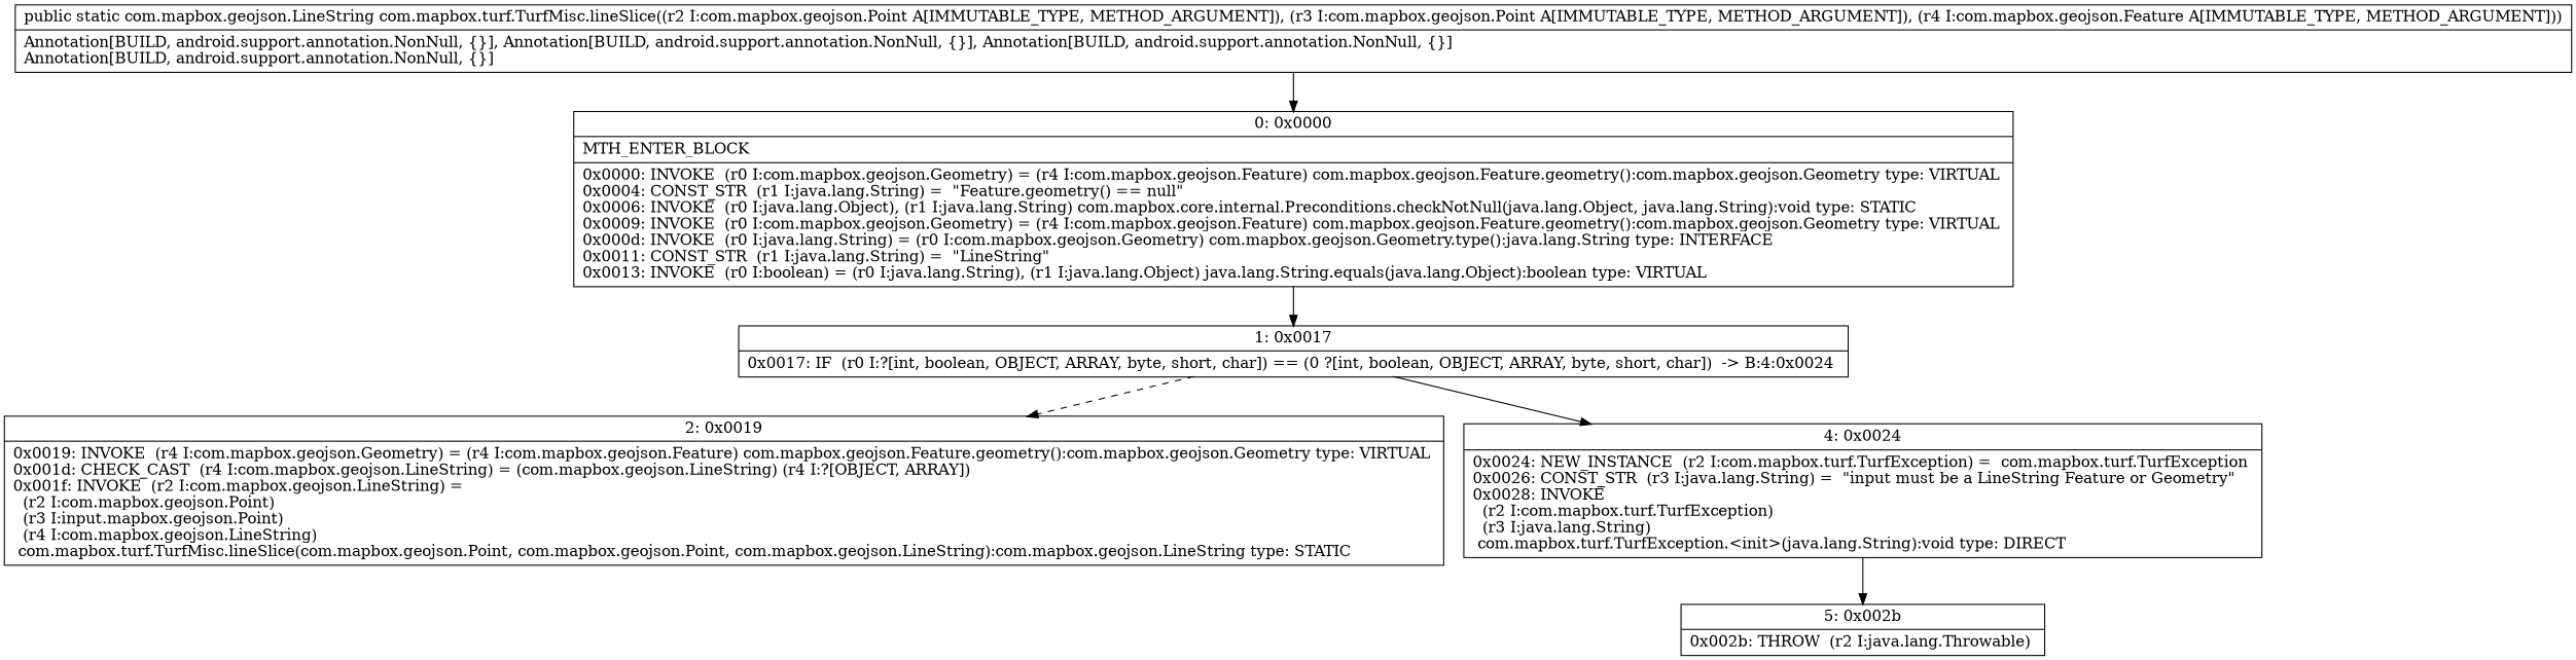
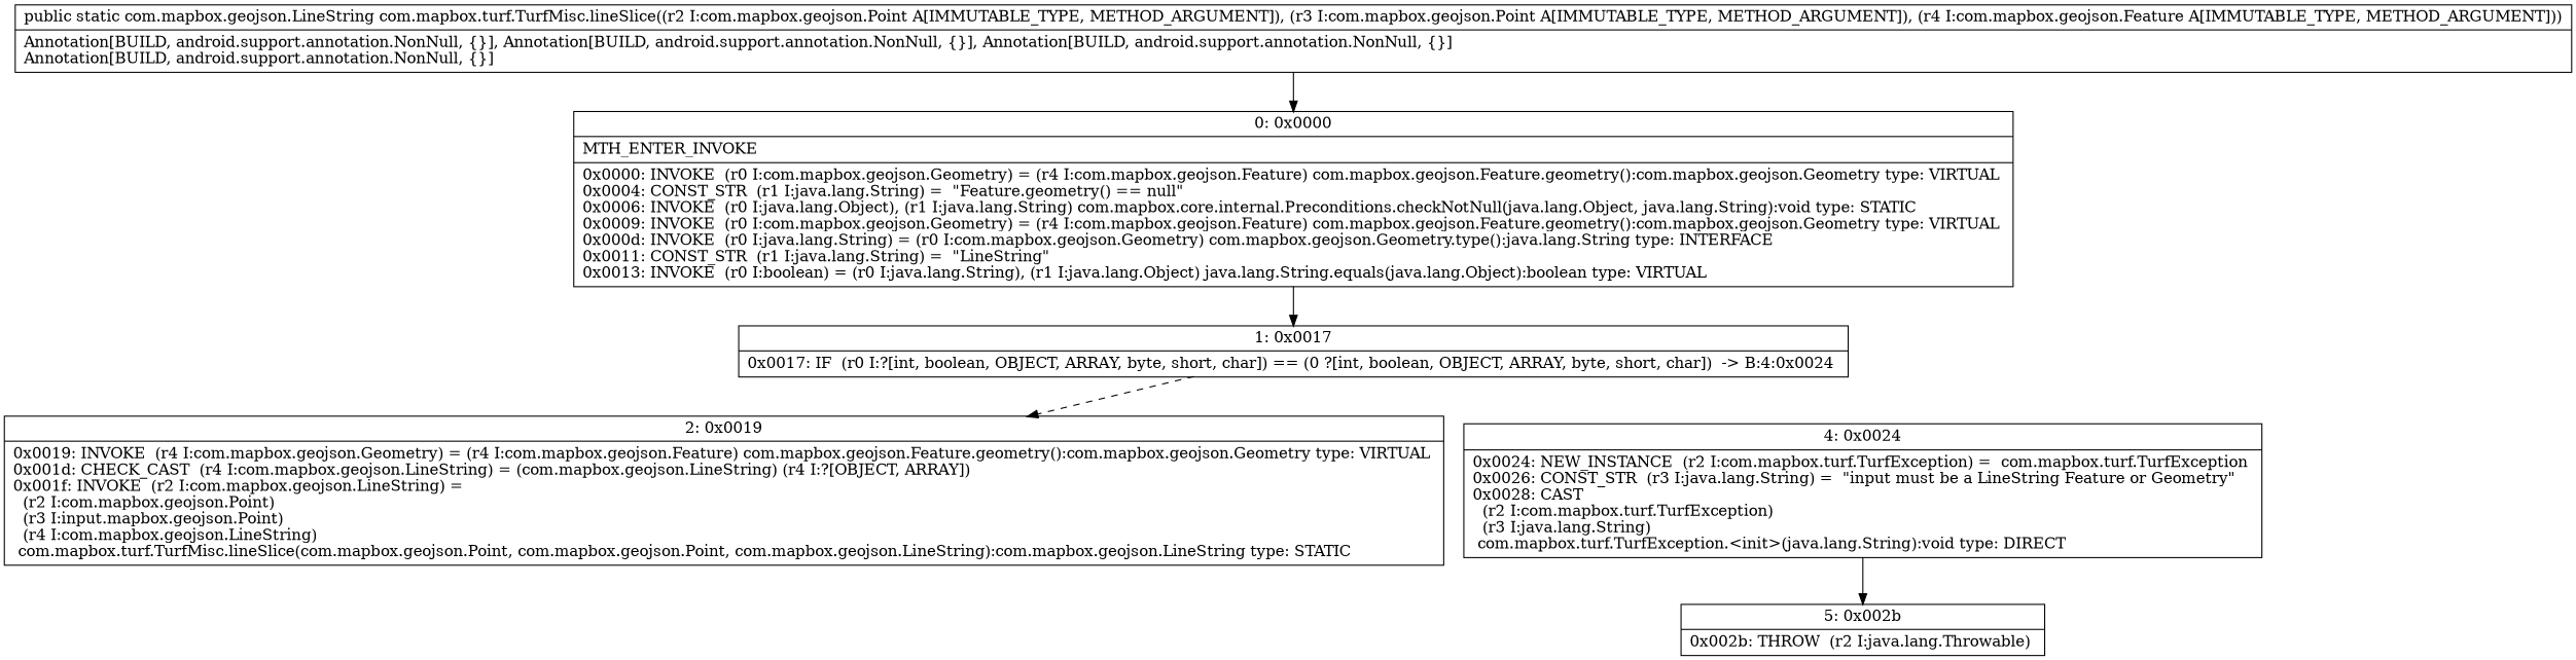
  digraph {
    node [shape=record]
-   n1 [label="{0\:\ 0x0000|MTH_ENTER_BLOCK\l|0x0000: INVOKE  (r0 I:com.mapbox.geojson.Geometry) = (r4 I:com.mapbox.geojson.Feature) com.mapbox.geojson.Feature.geometry():com.mapbox.geojson.Geometry type: VIRTUAL \l0x0004: CONST_STR  (r1 I:java.lang.String) =  \"Feature.geometry() == null\" \l0x0006: INVOKE  (r0 I:java.lang.Object), (r1 I:java.lang.String) com.mapbox.core.internal.Preconditions.checkNotNull(java.lang.Object, java.lang.String):void type: STATIC \l0x0009: INVOKE  (r0 I:com.mapbox.geojson.Geometry) = (r4 I:com.mapbox.geojson.Feature) com.mapbox.geojson.Feature.geometry():com.mapbox.geojson.Geometry type: VIRTUAL \l0x000d: INVOKE  (r0 I:java.lang.String) = (r0 I:com.mapbox.geojson.Geometry) com.mapbox.geojson.Geometry.type():java.lang.String type: INTERFACE \l0x0011: CONST_STR  (r1 I:java.lang.String) =  \"LineString\" \l0x0013: INVOKE  (r0 I:boolean) = (r0 I:java.lang.String), (r1 I:java.lang.Object) java.lang.String.equals(java.lang.Object):boolean type: VIRTUAL \l}"]
+   n1 [label="{0\:\ 0x0000|MTH_ENTER_INVOKE\l|0x0000: INVOKE  (r0 I:com.mapbox.geojson.Geometry) = (r4 I:com.mapbox.geojson.Feature) com.mapbox.geojson.Feature.geometry():com.mapbox.geojson.Geometry type: VIRTUAL \l0x0004: CONST_STR  (r1 I:java.lang.String) =  \"Feature.geometry() == null\" \l0x0006: INVOKE  (r0 I:java.lang.Object), (r1 I:java.lang.String) com.mapbox.core.internal.Preconditions.checkNotNull(java.lang.Object, java.lang.String):void type: STATIC \l0x0009: INVOKE  (r0 I:com.mapbox.geojson.Geometry) = (r4 I:com.mapbox.geojson.Feature) com.mapbox.geojson.Feature.geometry():com.mapbox.geojson.Geometry type: VIRTUAL \l0x000d: INVOKE  (r0 I:java.lang.String) = (r0 I:com.mapbox.geojson.Geometry) com.mapbox.geojson.Geometry.type():java.lang.String type: INTERFACE \l0x0011: CONST_STR  (r1 I:java.lang.String) =  \"LineString\" \l0x0013: INVOKE  (r0 I:boolean) = (r0 I:java.lang.String), (r1 I:java.lang.Object) java.lang.String.equals(java.lang.Object):boolean type: VIRTUAL \l}"]
    n2 [label="{1\:\ 0x0017|0x0017: IF  (r0 I:?[int, boolean, OBJECT, ARRAY, byte, short, char]) == (0 ?[int, boolean, OBJECT, ARRAY, byte, short, char])  \-\> B:4:0x0024 \l}"]
    n3 [label="{2\:\ 0x0019|0x0019: INVOKE  (r4 I:com.mapbox.geojson.Geometry) = (r4 I:com.mapbox.geojson.Feature) com.mapbox.geojson.Feature.geometry():com.mapbox.geojson.Geometry type: VIRTUAL \l0x001d: CHECK_CAST  (r4 I:com.mapbox.geojson.LineString) = (com.mapbox.geojson.LineString) (r4 I:?[OBJECT, ARRAY]) \l0x001f: INVOKE  (r2 I:com.mapbox.geojson.LineString) = \l  (r2 I:com.mapbox.geojson.Point)\l  (r3 I:input.mapbox.geojson.Point)\l  (r4 I:com.mapbox.geojson.LineString)\l com.mapbox.turf.TurfMisc.lineSlice(com.mapbox.geojson.Point, com.mapbox.geojson.Point, com.mapbox.geojson.LineString):com.mapbox.geojson.LineString type: STATIC \l}"]
-   n4 [label="{4\:\ 0x0024|0x0024: NEW_INSTANCE  (r2 I:com.mapbox.turf.TurfException) =  com.mapbox.turf.TurfException \l0x0026: CONST_STR  (r3 I:java.lang.String) =  \"input must be a LineString Feature or Geometry\" \l0x0028: INVOKE  \l  (r2 I:com.mapbox.turf.TurfException)\l  (r3 I:java.lang.String)\l com.mapbox.turf.TurfException.\<init\>(java.lang.String):void type: DIRECT \l}"]
+   n4 [label="{4\:\ 0x0024|0x0024: NEW_INSTANCE  (r2 I:com.mapbox.turf.TurfException) =  com.mapbox.turf.TurfException \l0x0026: CONST_STR  (r3 I:java.lang.String) =  \"input must be a LineString Feature or Geometry\" \l0x0028: CAST  \l  (r2 I:com.mapbox.turf.TurfException)\l  (r3 I:java.lang.String)\l com.mapbox.turf.TurfException.\<init\>(java.lang.String):void type: DIRECT \l}"]
    n5 [label="{5\:\ 0x002b|0x002b: THROW  (r2 I:java.lang.Throwable) \l}"]
    n6 [label="{public static com.mapbox.geojson.LineString com.mapbox.turf.TurfMisc.lineSlice((r2 I:com.mapbox.geojson.Point A[IMMUTABLE_TYPE, METHOD_ARGUMENT]), (r3 I:com.mapbox.geojson.Point A[IMMUTABLE_TYPE, METHOD_ARGUMENT]), (r4 I:com.mapbox.geojson.Feature A[IMMUTABLE_TYPE, METHOD_ARGUMENT]))  | Annotation[BUILD, android.support.annotation.NonNull, \{\}], Annotation[BUILD, android.support.annotation.NonNull, \{\}], Annotation[BUILD, android.support.annotation.NonNull, \{\}]\lAnnotation[BUILD, android.support.annotation.NonNull, \{\}]\l}"]
    n1 -> n2
    n2 -> n3 [style=dashed]
-   n2 -> n4
    n4 -> n5
    n6 -> n1
  }
